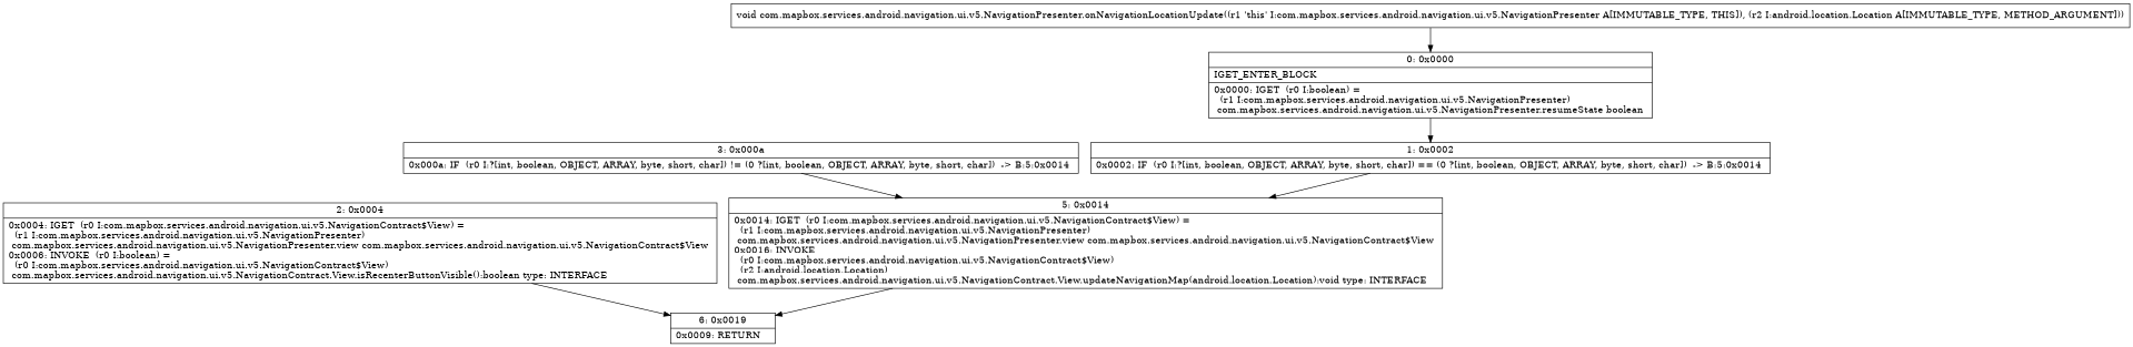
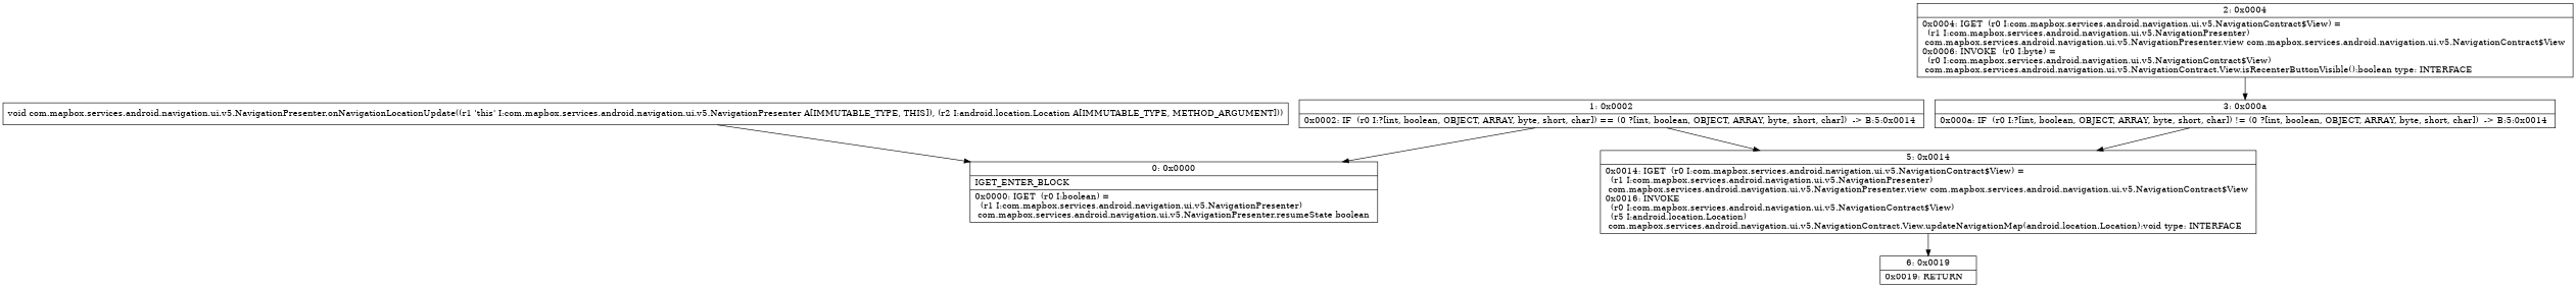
  digraph {
    node [shape=record]
    n1 [label="{0\:\ 0x0000|IGET_ENTER_BLOCK\l|0x0000: IGET  (r0 I:boolean) = \l  (r1 I:com.mapbox.services.android.navigation.ui.v5.NavigationPresenter)\l com.mapbox.services.android.navigation.ui.v5.NavigationPresenter.resumeState boolean \l}"]
    n2 [label="{1\:\ 0x0002|0x0002: IF  (r0 I:?[int, boolean, OBJECT, ARRAY, byte, short, char]) == (0 ?[int, boolean, OBJECT, ARRAY, byte, short, char])  \-\> B:5:0x0014 \l}"]
-   n3 [label="{5\:\ 0x0014|0x0014: IGET  (r0 I:com.mapbox.services.android.navigation.ui.v5.NavigationContract$View) = \l  (r1 I:com.mapbox.services.android.navigation.ui.v5.NavigationPresenter)\l com.mapbox.services.android.navigation.ui.v5.NavigationPresenter.view com.mapbox.services.android.navigation.ui.v5.NavigationContract$View \l0x0016: INVOKE  \l  (r0 I:com.mapbox.services.android.navigation.ui.v5.NavigationContract$View)\l  (r2 I:android.location.Location)\l com.mapbox.services.android.navigation.ui.v5.NavigationContract.View.updateNavigationMap(android.location.Location):void type: INTERFACE \l}"]
-   n4 [label="{2\:\ 0x0004|0x0004: IGET  (r0 I:com.mapbox.services.android.navigation.ui.v5.NavigationContract$View) = \l  (r1 I:com.mapbox.services.android.navigation.ui.v5.NavigationPresenter)\l com.mapbox.services.android.navigation.ui.v5.NavigationPresenter.view com.mapbox.services.android.navigation.ui.v5.NavigationContract$View \l0x0006: INVOKE  (r0 I:boolean) = \l  (r0 I:com.mapbox.services.android.navigation.ui.v5.NavigationContract$View)\l com.mapbox.services.android.navigation.ui.v5.NavigationContract.View.isRecenterButtonVisible():boolean type: INTERFACE \l}"]
+   n3 [label="{5\:\ 0x0014|0x0014: IGET  (r0 I:com.mapbox.services.android.navigation.ui.v5.NavigationContract$View) = \l  (r1 I:com.mapbox.services.android.navigation.ui.v5.NavigationPresenter)\l com.mapbox.services.android.navigation.ui.v5.NavigationPresenter.view com.mapbox.services.android.navigation.ui.v5.NavigationContract$View \l0x0016: INVOKE  \l  (r0 I:com.mapbox.services.android.navigation.ui.v5.NavigationContract$View)\l  (r5 I:android.location.Location)\l com.mapbox.services.android.navigation.ui.v5.NavigationContract.View.updateNavigationMap(android.location.Location):void type: INTERFACE \l}"]
+   n4 [label="{2\:\ 0x0004|0x0004: IGET  (r0 I:com.mapbox.services.android.navigation.ui.v5.NavigationContract$View) = \l  (r1 I:com.mapbox.services.android.navigation.ui.v5.NavigationPresenter)\l com.mapbox.services.android.navigation.ui.v5.NavigationPresenter.view com.mapbox.services.android.navigation.ui.v5.NavigationContract$View \l0x0006: INVOKE  (r0 I:byte) = \l  (r0 I:com.mapbox.services.android.navigation.ui.v5.NavigationContract$View)\l com.mapbox.services.android.navigation.ui.v5.NavigationContract.View.isRecenterButtonVisible():boolean type: INTERFACE \l}"]
    n5 [label="{3\:\ 0x000a|0x000a: IF  (r0 I:?[int, boolean, OBJECT, ARRAY, byte, short, char]) != (0 ?[int, boolean, OBJECT, ARRAY, byte, short, char])  \-\> B:5:0x0014 \l}"]
-   n6 [label="{6\:\ 0x0019|0x0009: RETURN   \l}"]
+   n6 [label="{6\:\ 0x0019|0x0019: RETURN   \l}"]
    n7 [label="{void com.mapbox.services.android.navigation.ui.v5.NavigationPresenter.onNavigationLocationUpdate((r1 'this' I:com.mapbox.services.android.navigation.ui.v5.NavigationPresenter A[IMMUTABLE_TYPE, THIS]), (r2 I:android.location.Location A[IMMUTABLE_TYPE, METHOD_ARGUMENT])) }"]
-   n1 -> n2
+   n2 -> n1
    n2 -> n3
    n3 -> n6
-   n4 -> n6
+   n4 -> n5
    n5 -> n3
    n7 -> n1
  }
